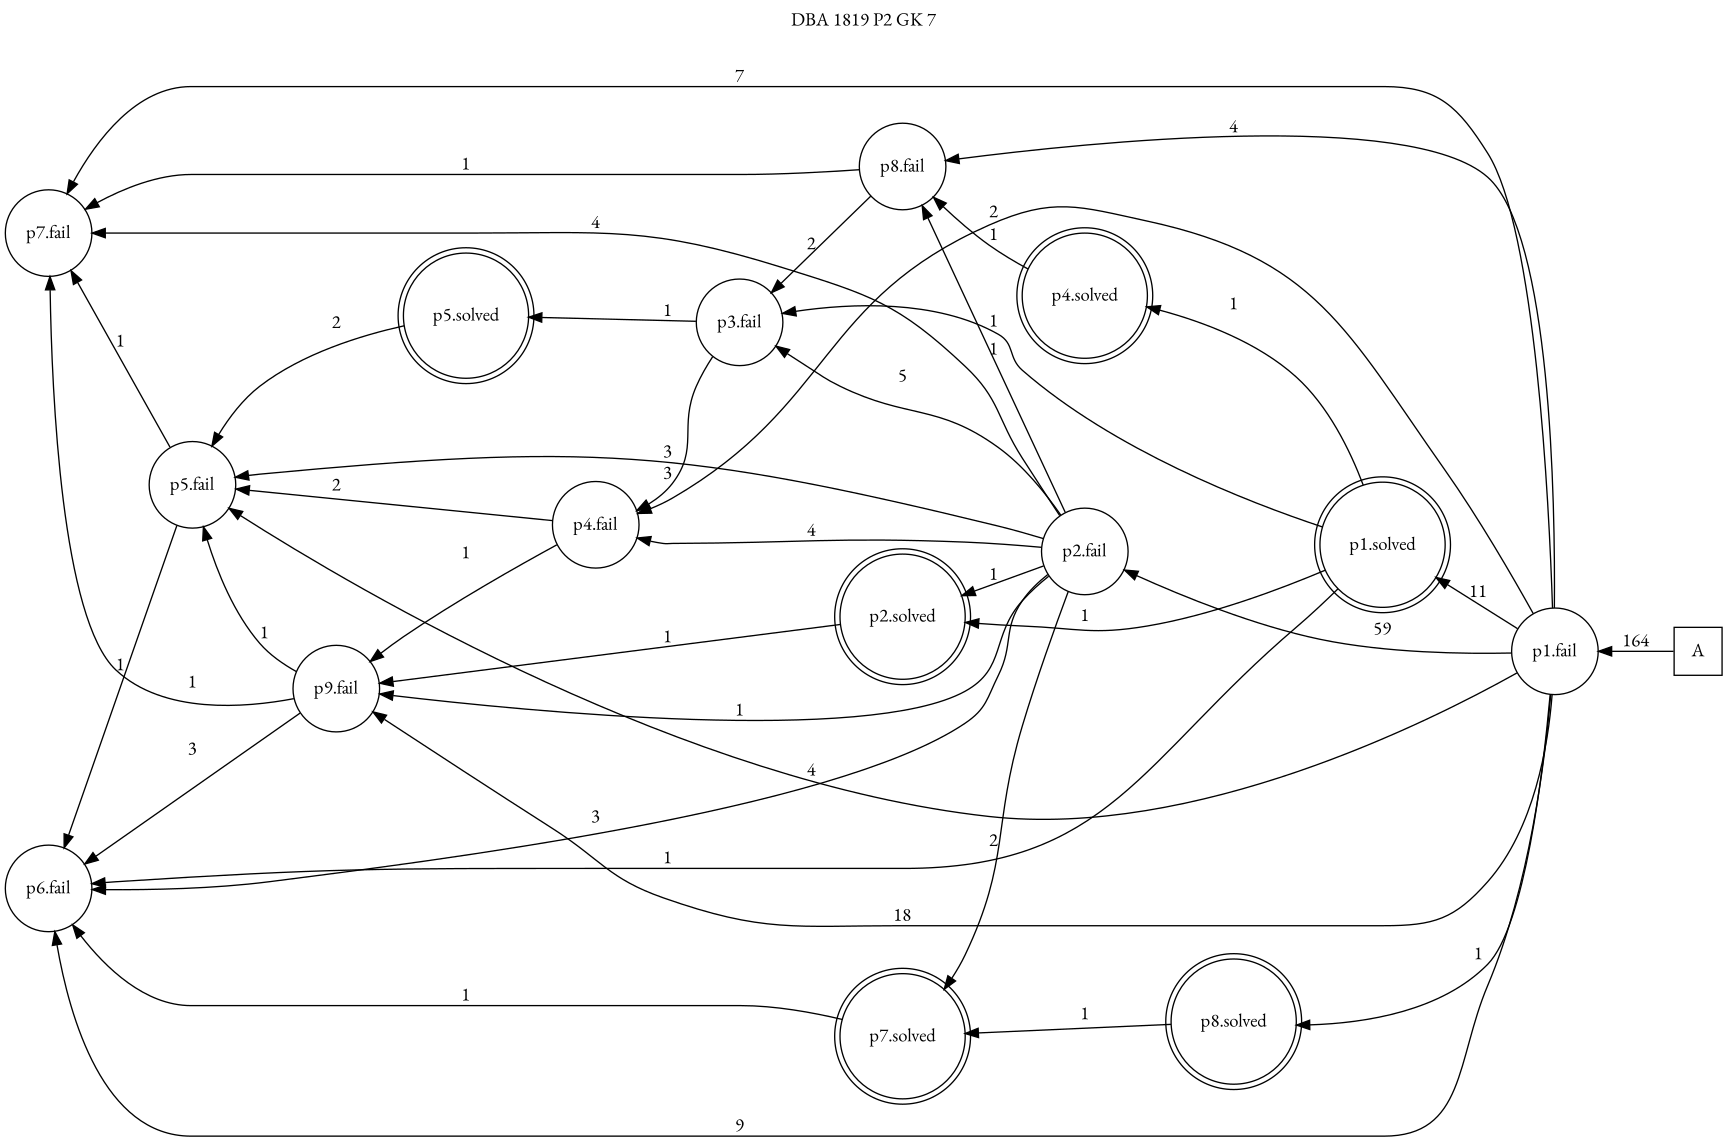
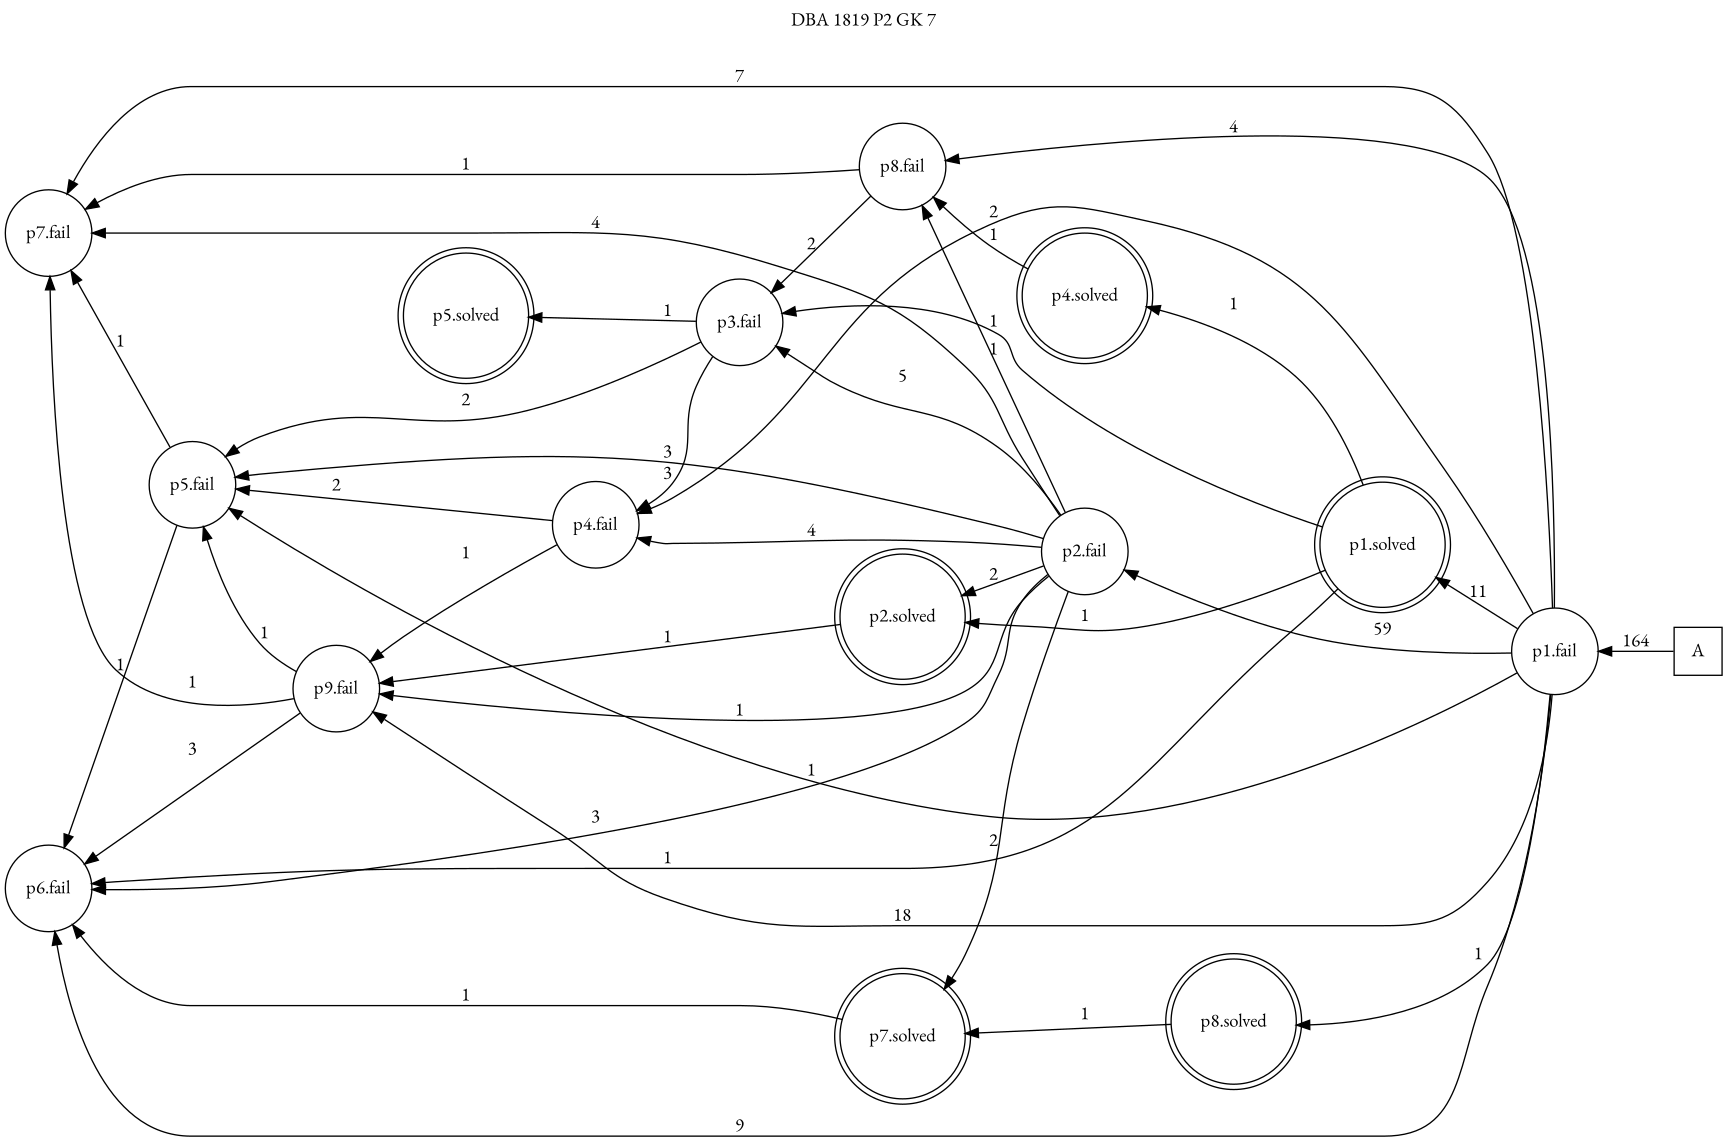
  digraph {
    fontname="EB Garamond"
    label=" DBA 1819 P2 GK 7 "
    labelloc=tl
    rankdir=RL
    node [fontname="EB Garamond" shape=circle]
    edge [fontname="EB Garamond"]
    n1 [label=A shape=square]
    n2 [label="p1.fail"]
    n3 [label="p2.fail"]
    n4 [label="p9.fail"]
    n5 [label="p4.fail"]
    n6 [label="p8.fail"]
    n7 [label="p7.fail"]
    n8 [label="p5.fail"]
    n9 [label="p6.fail"]
    n10 [label="p1.solved" shape=doublecircle]
    n11 [label="p8.solved" shape=doublecircle]
    n12 [label="p3.fail"]
    n13 [label="p2.solved" shape=doublecircle]
    n14 [label="p7.solved" shape=doublecircle]
    n15 [label="p5.solved" shape=doublecircle]
    n16 [label="p4.solved" shape=doublecircle]
    n1 -> n2 [label=164]
    n2 -> n3 [label=59]
    n2 -> n4 [label=18]
    n2 -> n5 [label=2]
    n2 -> n6 [label=4]
    n2 -> n7 [label=7]
-   n2 -> n8 [label=4]
+   n2 -> n8 [label=1]
    n2 -> n9 [label=9]
    n2 -> n10 [label=11]
    n2 -> n11 [label=1]
    n3 -> n4 [label=1]
    n3 -> n5 [label=4]
    n3 -> n6 [label=1]
    n3 -> n7 [label=4]
    n3 -> n8 [label=3]
    n3 -> n9 [label=3]
    n3 -> n12 [label=5]
-   n3 -> n13 [label=1]
+   n3 -> n13 [label=2]
    n3 -> n14 [label=2]
    n4 -> n7 [label=1]
    n4 -> n8 [label=1]
    n4 -> n9 [label=3]
    n5 -> n4 [label=1]
    n5 -> n8 [label=2]
    n6 -> n7 [label=1]
    n6 -> n12 [label=2]
    n8 -> n7 [label=1]
    n8 -> n9 [label=1]
    n10 -> n9 [label=1]
    n10 -> n12 [label=1]
    n10 -> n13 [label=1]
    n10 -> n16 [label=1]
    n11 -> n14 [label=1]
    n12 -> n5 [label=3]
-   n15 -> n8 [label=2]
+   n12 -> n8 [label=2]
    n12 -> n15 [label=1]
    n13 -> n4 [label=1]
    n14 -> n9 [label=1]
    n16 -> n6 [label=1]
  }
